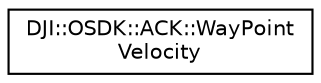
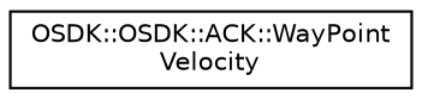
  digraph {
    rankdir=TB
-   n1 [color=black fillcolor=white fontname=Helvetica fontsize=10 height=0.2 label="DJI::OSDK::ACK::WayPoint\lVelocity" shape=record style=filled width=0.4]
+   n1 [color=black fillcolor=white fontname=Helvetica fontsize=10 height=0.2 label="OSDK::OSDK::ACK::WayPoint\lVelocity" shape=record style=filled width=0.4]
  }
